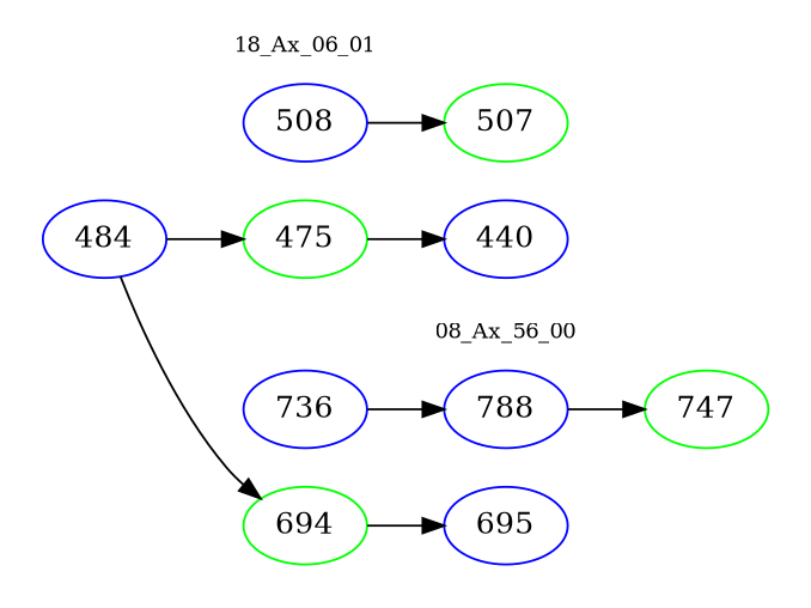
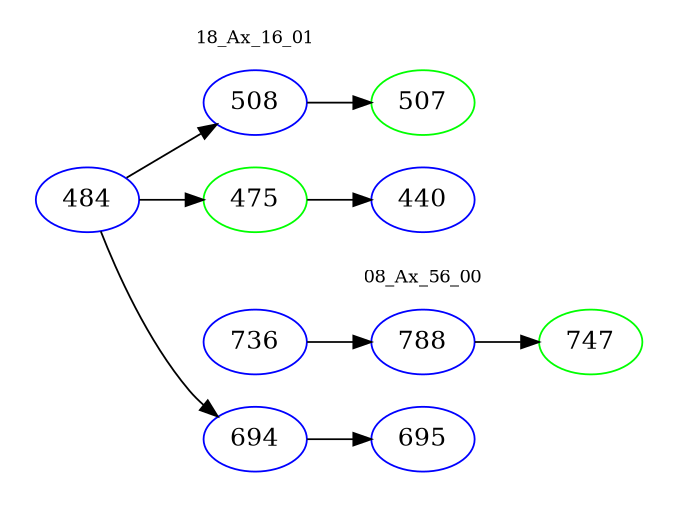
  digraph {
    rankdir=LR
    node [color=blue]
    edge [color=black]
    n1 [label=736]
-   n2 [color=green label=694]
+   n2 [label=694]
    n3 [label=788]
    n4 [label=695]
    n5 [color=green label=747]
    n6 [label=484]
    n7 [color=green label=475]
    n8 [label=508]
    n9 [label=440]
    n10 [color=green label=507]
    subgraph cluster_1 {
      color=white
      fontsize=10
      label="08_Ax_56_00"
      n1
      n2
      n3
      n4
      n5
    }
    subgraph cluster_2 {
      color=white
      fontsize=10
-     label="18_Ax_06_01"
+     label="18_Ax_16_01"
      n6
      n7
      n8
      n9
      n10
    }
    n1 -> n3
    n2 -> n4
    n3 -> n5
    n6 -> n2
    n6 -> n7
+   n6 -> n8
    n7 -> n9
    n8 -> n10
  }
